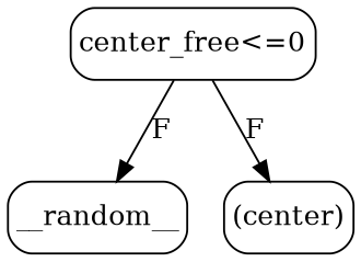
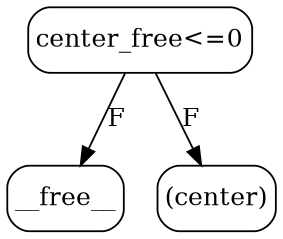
  digraph {
    node [margin="0.05,0.05" shape=box style=rounded]
-   n1 [label=__random__]
+   n1 [label=__free__]
    n2 [label="(center)"]
    n3 [label="center_free<=0"]
    n3 -> n1 [label=F]
    n3 -> n2 [label=F]
  }
